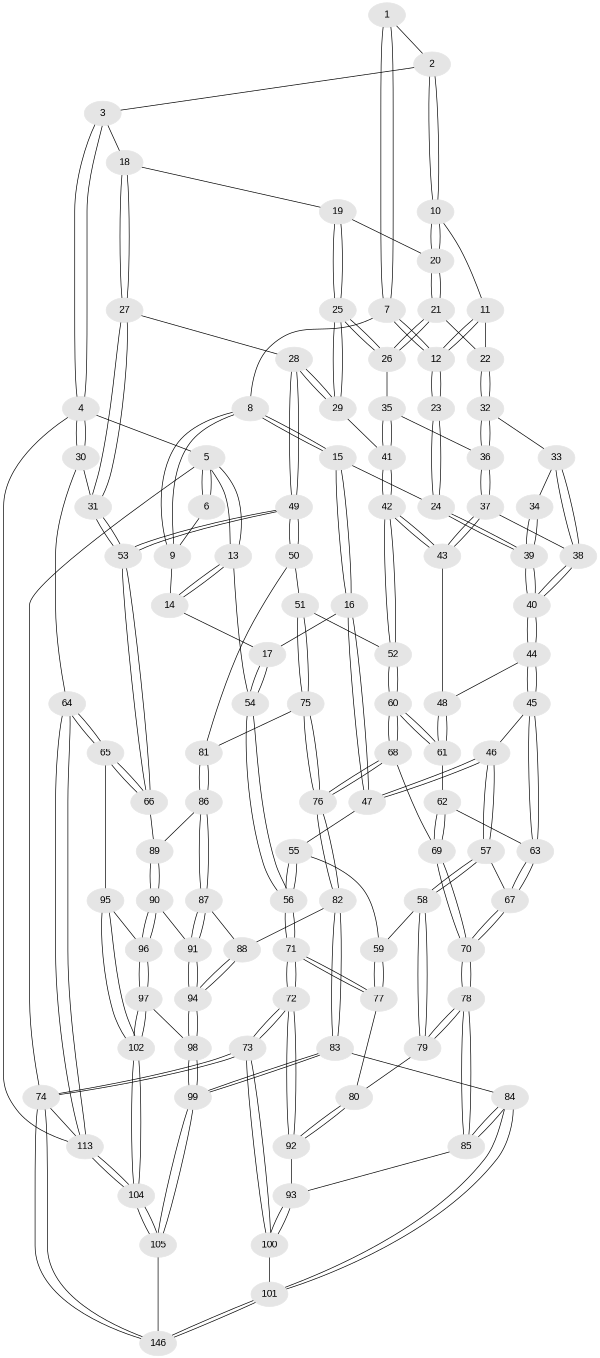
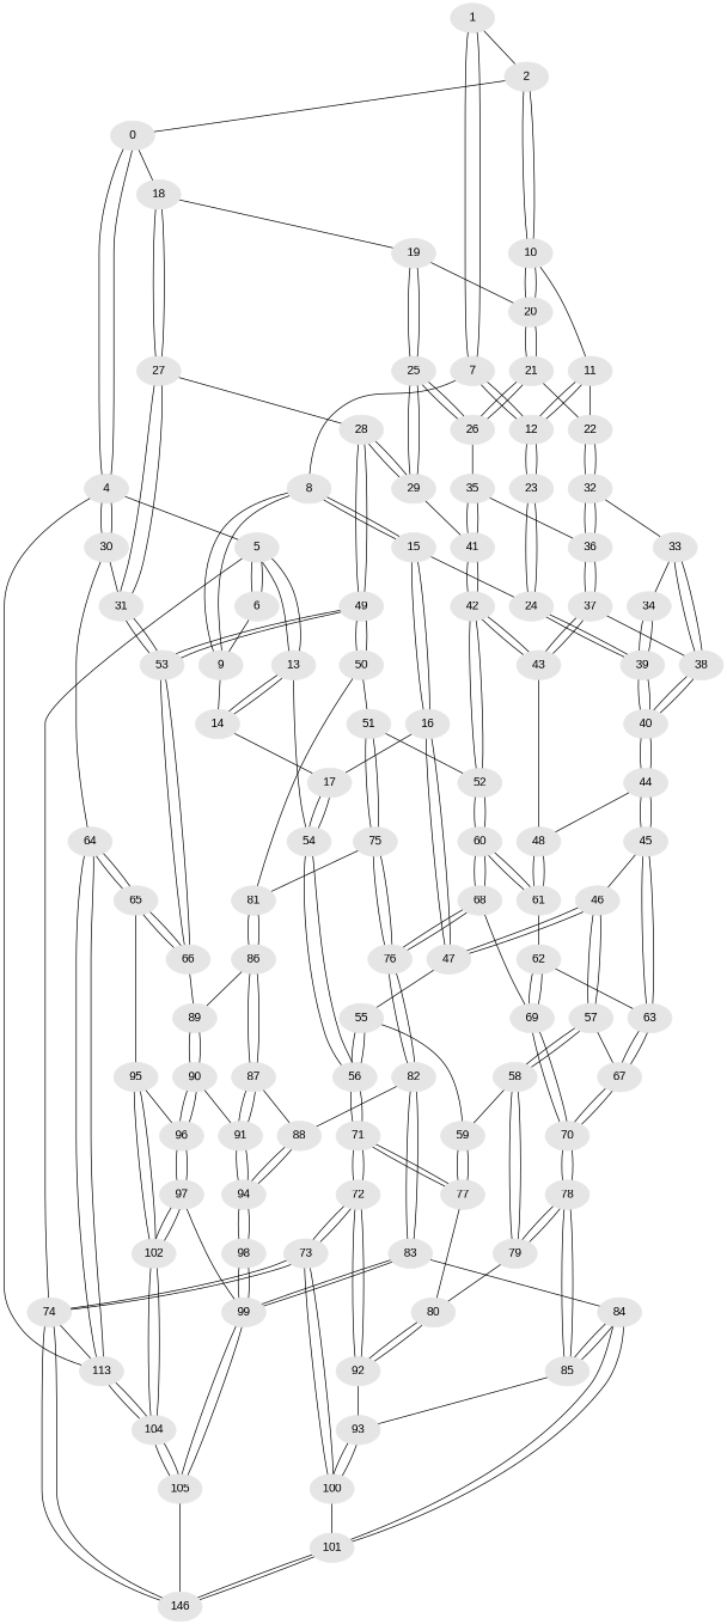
  graph {
    fontname="Liberation Sans"
    node [color=gray90 fontname="Liberation Sans" style=filled]
    edge [fontname="Liberation Sans"]
    1
    2
    7
-   3
+   3 [label=0]
    10
    8
    12
    4
    18
    11
    20
    5
    30
    n14 [label=113]
    19
    27
    6
    13
    74
    31
    64
    104
    9
    14
    54
    n26 [label=146]
    15
    23
    16
    24
    17
    22
    21
    32
    56
    47
    39
    55
    25
    28
    26
    29
    35
    33
    36
    34
    40
    41
    49
    53
    50
    42
    65
    66
    38
    37
    43
    48
    44
    45
    52
    60
    61
    46
    63
    57
    67
    58
    59
    62
    51
    81
    75
    86
    76
    68
    89
    71
    77
    72
    79
    70
    80
    69
    95
    96
    102
    90
    78
    82
    85
    73
    92
    100
    93
    101
    83
    88
    87
    84
    99
    94
    105
    91
    98
    97
    1 -- 2
    1 -- 7
    1 -- 7
    2 -- 3
    2 -- 10
    2 -- 10
    7 -- 8
    7 -- 12
    7 -- 12
    3 -- 4
    3 -- 4
    3 -- 18
    10 -- 11
    10 -- 20
    10 -- 20
    8 -- 9
    8 -- 9
    8 -- 15
    8 -- 15
    12 -- 23
    12 -- 23
    4 -- 5
    4 -- 30
    4 -- 30
    4 -- n14
    18 -- 19
    18 -- 27
    18 -- 27
    11 -- 12
    11 -- 12
    11 -- 22
    20 -- 21
    20 -- 21
    5 -- 6
    5 -- 6
    5 -- 13
    5 -- 13
    5 -- 74
    30 -- 31
    30 -- 64
    n14 -- 104
    n14 -- 104
    19 -- 20
    19 -- 25
    19 -- 25
    27 -- 31
    27 -- 31
    27 -- 28
    6 -- 9
    13 -- 14
    13 -- 14
    13 -- 54
    74 -- n14
    74 -- n26
    74 -- n26
    31 -- 53
    31 -- 53
    64 -- n14
    64 -- n14
    64 -- 65
    64 -- 65
    104 -- 105
    104 -- 105
    9 -- 14
    14 -- 17
    54 -- 56
    54 -- 56
    15 -- 16
    15 -- 16
    15 -- 24
    23 -- 24
    23 -- 24
    16 -- 17
    16 -- 47
    16 -- 47
    24 -- 39
    24 -- 39
    17 -- 54
    17 -- 54
    22 -- 32
    22 -- 32
    21 -- 22
    21 -- 26
    21 -- 26
    32 -- 33
    32 -- 36
    32 -- 36
    56 -- 71
    56 -- 71
    47 -- 55
    39 -- 40
    39 -- 40
    55 -- 56
    55 -- 56
    55 -- 59
    25 -- 26
    25 -- 26
    25 -- 29
    25 -- 29
    28 -- 29
    28 -- 29
    28 -- 49
    28 -- 49
    26 -- 35
    29 -- 41
    35 -- 36
    35 -- 41
    35 -- 41
    33 -- 34
    33 -- 38
    33 -- 38
    36 -- 37
    36 -- 37
    34 -- 39
    34 -- 39
    40 -- 44
    40 -- 44
    41 -- 42
    41 -- 42
    49 -- 53
    49 -- 53
    49 -- 50
    49 -- 50
    53 -- 66
    53 -- 66
    50 -- 51
    50 -- 81
    42 -- 43
    42 -- 43
    42 -- 52
    42 -- 52
    65 -- 66
    65 -- 66
    65 -- 95
    66 -- 89
    38 -- 40
    38 -- 40
    37 -- 38
    37 -- 43
    37 -- 43
    43 -- 48
    48 -- 61
    48 -- 61
    44 -- 48
    44 -- 45
    44 -- 45
    45 -- 46
    45 -- 63
    45 -- 63
    52 -- 60
    52 -- 60
    60 -- 61
    60 -- 61
    60 -- 68
    60 -- 68
    61 -- 62
    46 -- 47
    46 -- 47
    46 -- 57
    46 -- 57
    63 -- 67
    63 -- 67
    57 -- 67
    57 -- 58
    57 -- 58
    67 -- 70
    67 -- 70
    58 -- 59
    58 -- 79
    58 -- 79
    59 -- 77
    59 -- 77
    62 -- 63
    62 -- 69
    62 -- 69
    51 -- 52
    51 -- 75
    51 -- 75
    81 -- 86
    81 -- 86
    75 -- 81
    75 -- 76
    75 -- 76
    86 -- 89
    86 -- 87
    86 -- 87
    76 -- 82
    76 -- 82
    68 -- 76
    68 -- 76
    68 -- 69
    89 -- 90
    89 -- 90
    71 -- 77
    71 -- 77
    71 -- 72
    71 -- 72
    77 -- 80
    72 -- 73
    72 -- 73
    72 -- 92
    72 -- 92
    79 -- 80
    70 -- 78
    70 -- 78
    80 -- 92
    80 -- 92
    69 -- 70
    69 -- 70
    95 -- 96
    95 -- 102
    95 -- 102
    96 -- 97
    96 -- 97
    102 -- 104
    102 -- 104
    90 -- 96
    90 -- 96
    90 -- 91
    78 -- 79
    78 -- 79
    78 -- 85
    78 -- 85
    82 -- 83
    82 -- 83
    82 -- 88
    85 -- 93
    73 -- 74
    73 -- 74
    73 -- 100
    73 -- 100
    92 -- 93
    100 -- 101
    93 -- 100
    93 -- 100
    101 -- n26
    101 -- n26
    83 -- 84
    83 -- 99
    83 -- 99
    88 -- 94
    88 -- 94
    87 -- 88
    87 -- 91
    87 -- 91
    84 -- 85
    84 -- 85
    84 -- 101
    84 -- 101
    99 -- 105
    99 -- 105
    94 -- 98
    94 -- 98
    105 -- n26
    91 -- 94
    91 -- 94
    98 -- 99
    98 -- 99
    97 -- 102
    97 -- 102
-   97 -- 98
+   97 -- 99
  }
